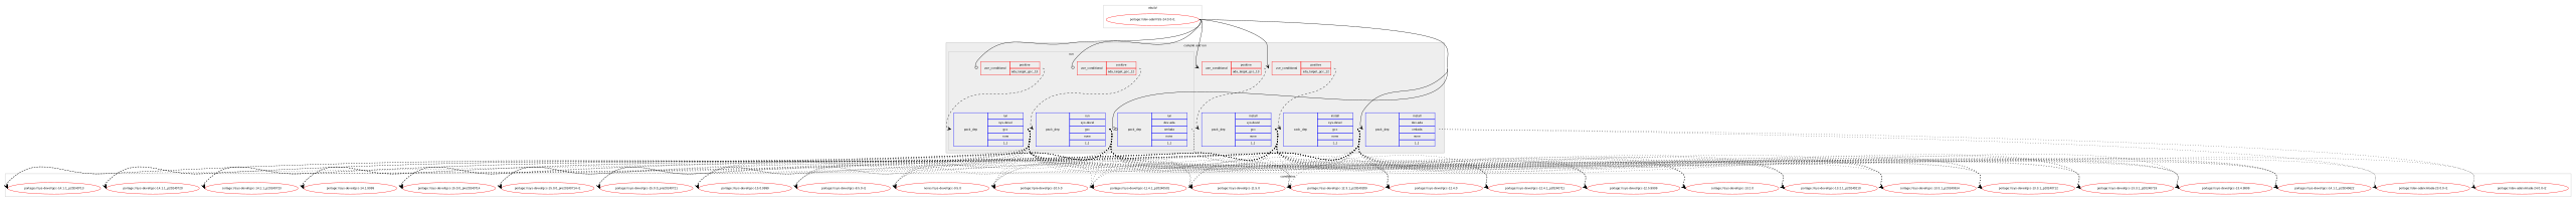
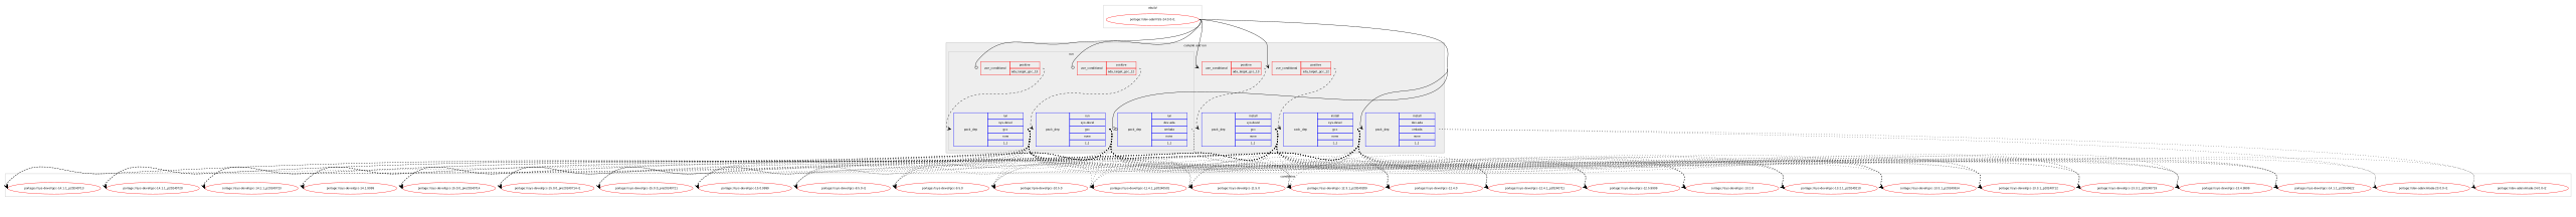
  digraph {
    compound=true
    concentrate=true
    fontname="Liberation Sans"
    fontsize=10
    newrank=true
    rankdir=TB
    ranksep=1.5
    node [color=red fontname="Liberation Sans" fontsize=10]
    edge [arrowhead=vee fontname="Liberation Sans" headport=w style=dotted tailport=e weight=100]
    n1 [label="portage://dev-ada/VSS-24.0.0-r1" width=4]
    n2 [color=blue label=<<TABLE BORDER="0" CELLBORDER="1" CELLSPACING="0" CELLPADDING="4" WIDTH="220"><TR><TD ROWSPAN="6" CELLPADDING="30">pack_dep</TD></TR><TR><TD WIDTH="110">install</TD></TR><TR><TD>sys-devel</TD></TR><TR><TD>gcc</TD></TR><TR><TD>none</TD></TR><TR><TD>[,,]</TD></TR></TABLE>> shape=none]
    n3 [label=<<TABLE BORDER="0" CELLBORDER="1" CELLSPACING="0" CELLPADDING="4"><TR><TD ROWSPAN="3" CELLPADDING="10">use_conditional</TD></TR><TR><TD>positive</TD></TR><TR><TD>ada_target_gcc_12</TD></TR></TABLE>> shape=none]
    n4 [color=blue label=<<TABLE BORDER="0" CELLBORDER="1" CELLSPACING="0" CELLPADDING="4" WIDTH="220"><TR><TD ROWSPAN="6" CELLPADDING="30">pack_dep</TD></TR><TR><TD WIDTH="110">install</TD></TR><TR><TD>sys-devel</TD></TR><TR><TD>gcc</TD></TR><TR><TD>none</TD></TR><TR><TD>[,,]</TD></TR></TABLE>> shape=none]
    n5 [label=<<TABLE BORDER="0" CELLBORDER="1" CELLSPACING="0" CELLPADDING="4"><TR><TD ROWSPAN="3" CELLPADDING="10">use_conditional</TD></TR><TR><TD>positive</TD></TR><TR><TD>ada_target_gcc_13</TD></TR></TABLE>> shape=none]
    n6 [color=blue label=<<TABLE BORDER="0" CELLBORDER="1" CELLSPACING="0" CELLPADDING="4" WIDTH="220"><TR><TD ROWSPAN="6" CELLPADDING="30">pack_dep</TD></TR><TR><TD WIDTH="110">install</TD></TR><TR><TD>dev-ada</TD></TR><TR><TD>xmlada</TD></TR><TR><TD>none</TD></TR><TR><TD>[,,]</TD></TR></TABLE>> shape=none]
    n7 [color=blue label=<<TABLE BORDER="0" CELLBORDER="1" CELLSPACING="0" CELLPADDING="4" WIDTH="220"><TR><TD ROWSPAN="6" CELLPADDING="30">pack_dep</TD></TR><TR><TD WIDTH="110">run</TD></TR><TR><TD>sys-devel</TD></TR><TR><TD>gcc</TD></TR><TR><TD>none</TD></TR><TR><TD>[,,]</TD></TR></TABLE>> shape=none]
    n8 [label=<<TABLE BORDER="0" CELLBORDER="1" CELLSPACING="0" CELLPADDING="4"><TR><TD ROWSPAN="3" CELLPADDING="10">use_conditional</TD></TR><TR><TD>positive</TD></TR><TR><TD>ada_target_gcc_12</TD></TR></TABLE>> shape=none]
    n9 [color=blue label=<<TABLE BORDER="0" CELLBORDER="1" CELLSPACING="0" CELLPADDING="4" WIDTH="220"><TR><TD ROWSPAN="6" CELLPADDING="30">pack_dep</TD></TR><TR><TD WIDTH="110">run</TD></TR><TR><TD>sys-devel</TD></TR><TR><TD>gcc</TD></TR><TR><TD>none</TD></TR><TR><TD>[,,]</TD></TR></TABLE>> shape=none]
    n10 [label=<<TABLE BORDER="0" CELLBORDER="1" CELLSPACING="0" CELLPADDING="4"><TR><TD ROWSPAN="3" CELLPADDING="10">use_conditional</TD></TR><TR><TD>positive</TD></TR><TR><TD>ada_target_gcc_13</TD></TR></TABLE>> shape=none]
    n11 [color=blue label=<<TABLE BORDER="0" CELLBORDER="1" CELLSPACING="0" CELLPADDING="4" WIDTH="220"><TR><TD ROWSPAN="6" CELLPADDING="30">pack_dep</TD></TR><TR><TD WIDTH="110">run</TD></TR><TR><TD>dev-ada</TD></TR><TR><TD>xmlada</TD></TR><TR><TD>none</TD></TR><TR><TD>[,,]</TD></TR></TABLE>> shape=none]
    n12 [label="portage://sys-devel/gcc-15.0.9999" width=4]
    n13 [label="portage://sys-devel/gcc-15.0.0_pre20240721" width=4]
    n14 [label="portage://sys-devel/gcc-15.0.0_pre20240714-r1" width=4]
    n15 [label="portage://sys-devel/gcc-15.0.0_pre20240714" width=4]
    n16 [label="portage://sys-devel/gcc-14.1.9999" width=4]
    n17 [label="portage://sys-devel/gcc-14.1.1_p20240723" width=4]
    n18 [label="portage://sys-devel/gcc-14.1.1_p20240720" width=4]
    n19 [label="portage://sys-devel/gcc-14.1.1_p20240713" width=4]
    n20 [label="portage://sys-devel/gcc-14.1.1_p20240622" width=4]
    n21 [label="portage://sys-devel/gcc-13.4.9999" width=4]
    n22 [label="portage://sys-devel/gcc-13.3.1_p20240719" width=4]
    n23 [label="portage://sys-devel/gcc-13.3.1_p20240712" width=4]
    n24 [label="portage://sys-devel/gcc-13.3.1_p20240614" width=4]
    n25 [label="portage://sys-devel/gcc-13.2.1_p20240210" width=4]
    n26 [label="portage://sys-devel/gcc-13.2.0" width=4]
    n27 [label="portage://sys-devel/gcc-12.5.9999" width=4]
    n28 [label="portage://sys-devel/gcc-12.4.1_p20240711" width=4]
    n29 [label="portage://sys-devel/gcc-12.4.0" width=4]
    n30 [label="portage://sys-devel/gcc-12.3.1_p20240209" width=4]
    n31 [label="portage://sys-devel/gcc-11.5.0" width=4]
    n32 [label="portage://sys-devel/gcc-11.4.1_p20240501" width=4]
    n33 [label="portage://pre-devel/gcc-10.5.0" width=4]
-   n34 [label="none://sys-devel/gcc-9.5.0" width=4]
+   n34 [label="portage://sys-devel/gcc-9.5.0" width=4]
    n35 [label="portage://sys-devel/gcc-8.5.0-r1" width=4]
    n36 [label="portage://dev-ada/xmlada-24.0.0-r2" width=4]
    n37 [label="portage://dev-ada/xmlada-23.0.0-r1" width=4]
    subgraph cluster_1 {
      color=gray
      label=<<i>ebuild</i>>
      n1
    }
    subgraph cluster_2 {
      color=gray
      label=<<i>dependencies</i>>
      subgraph cluster_3 {
        color=gray
        fillcolor="#eeeeee"
        label=<<i>compile</i>>
        style=filled
        subgraph sub_4 {
          color=gray
          fillcolor="#eeeeee"
          label=<<i>compile</i>>
          style=filled
          n3
          subgraph sub_5 {
            color=gray
            fillcolor="#eeeeee"
            label=<<i>compile</i>>
            style=filled
            n2
          }
        }
        subgraph sub_6 {
          color=gray
          fillcolor="#eeeeee"
          label=<<i>compile</i>>
          style=filled
          n5
          subgraph sub_7 {
            color=gray
            fillcolor="#eeeeee"
            label=<<i>compile</i>>
            style=filled
            n4
          }
        }
        subgraph sub_8 {
          color=gray
          fillcolor="#eeeeee"
          label=<<i>compile</i>>
          style=filled
          n6
        }
      }
      subgraph cluster_9 {
        color=gray
        fillcolor="#eeeeee"
        label=<<i>compile and run</i>>
        style=filled
      }
      subgraph cluster_10 {
        color=gray
        fillcolor="#eeeeee"
        label=<<i>run</i>>
        style=filled
        subgraph sub_11 {
          color=gray
          fillcolor="#eeeeee"
          label=<<i>run</i>>
          style=filled
          n8
          subgraph sub_12 {
            color=gray
            fillcolor="#eeeeee"
            label=<<i>run</i>>
            style=filled
            n7
          }
        }
        subgraph sub_13 {
          color=gray
          fillcolor="#eeeeee"
          label=<<i>run</i>>
          style=filled
          n10
          subgraph sub_14 {
            color=gray
            fillcolor="#eeeeee"
            label=<<i>run</i>>
            style=filled
            n9
          }
        }
        subgraph sub_15 {
          color=gray
          fillcolor="#eeeeee"
          label=<<i>run</i>>
          style=filled
          n11
        }
      }
    }
    subgraph cluster_16 {
      color=gray
      label=<<i>candidates</i>>
      rank=same
      subgraph sub_17 {
        color=black
        label=<<i>candidates</i>>
        nodesep=1
        rank=same
        n12
        n13
        n14
        n15
        n16
        n17
        n18
        n19
        n20
        n21
        n22
        n23
        n24
        n25
        n26
        n27
        n28
        n29
        n30
        n31
        n32
        n33
        n34
        n35
      }
      subgraph sub_18 {
        color=black
        label=<<i>candidates</i>>
        nodesep=1
        rank=same
        n12
        n13
        n14
        n15
        n16
        n17
        n18
        n19
        n20
        n21
        n22
        n23
        n24
        n25
        n26
        n27
        n28
        n29
        n30
        n31
        n32
        n33
        n34
        n35
      }
      subgraph sub_19 {
        color=black
        label=<<i>candidates</i>>
        nodesep=1
        rank=same
        n36
        n37
      }
      subgraph sub_20 {
        color=black
        label=<<i>candidates</i>>
        nodesep=1
        rank=same
        n12
        n13
        n14
        n15
        n16
        n17
        n18
        n19
        n20
        n21
        n22
        n23
        n24
        n25
        n26
        n27
        n28
        n29
        n30
        n31
        n32
        n33
        n34
        n35
      }
      subgraph sub_21 {
        color=black
        label=<<i>candidates</i>>
        nodesep=1
        rank=same
        n12
        n13
        n14
        n15
        n16
        n17
        n18
        n19
        n20
        n21
        n22
        n23
        n24
        n25
        n26
        n27
        n28
        n29
        n30
        n31
        n32
        n33
        n34
        n35
      }
      subgraph sub_22 {
        color=black
        label=<<i>candidates</i>>
        nodesep=1
        rank=same
        n36
        n37
      }
    }
    n1 -> n3 [style=solid weight=20]
    n1 -> n5 [style=solid weight=20]
    n1 -> n6 [style=solid weight=20]
    n1 -> n8 [arrowhead=odot style=solid weight=20]
    n1 -> n10 [arrowhead=odot style=solid weight=20]
    n1 -> n11 [arrowhead=odot style=solid weight=20]
    n2 -> n12
    n2 -> n13
    n2 -> n14
    n2 -> n15
    n2 -> n16
    n2 -> n17
    n2 -> n18
    n2 -> n19
    n2 -> n20
    n2 -> n21
    n2 -> n22
    n2 -> n23
    n2 -> n24
    n2 -> n25
    n2 -> n26
    n2 -> n27
    n2 -> n28
    n2 -> n29
    n2 -> n30
    n2 -> n31
    n2 -> n32
    n2 -> n33
    n2 -> n34
    n2 -> n35
    n3 -> n2 [style=dashed weight=20]
    n4 -> n12
    n4 -> n13
    n4 -> n14
    n4 -> n15
    n4 -> n16
    n4 -> n17
    n4 -> n18
    n4 -> n19
    n4 -> n20
    n4 -> n21
    n4 -> n22
    n4 -> n23
    n4 -> n24
    n4 -> n25
    n4 -> n26
    n4 -> n27
    n4 -> n28
    n4 -> n29
    n4 -> n30
    n4 -> n31
    n4 -> n32
    n4 -> n33
    n4 -> n34
    n4 -> n35
    n5 -> n4 [style=dashed weight=20]
    n6 -> n36
    n6 -> n37
    n7 -> n12
    n7 -> n13
    n7 -> n14
    n7 -> n15
    n7 -> n16
    n7 -> n17
    n7 -> n18
    n7 -> n19
    n7 -> n20
    n7 -> n21
    n7 -> n22
    n7 -> n23
    n7 -> n24
    n7 -> n25
    n7 -> n26
    n7 -> n27
    n7 -> n28
    n7 -> n29
    n7 -> n30
    n7 -> n31
    n7 -> n32
    n7 -> n33
    n7 -> n34
    n7 -> n35
    n8 -> n7 [style=dashed weight=20]
    n9 -> n12
    n9 -> n13
    n9 -> n14
    n9 -> n15
    n9 -> n16
    n9 -> n17
    n9 -> n18
    n9 -> n19
    n9 -> n20
    n9 -> n21
    n9 -> n22
    n9 -> n23
    n9 -> n24
    n9 -> n25
    n9 -> n26
    n9 -> n27
    n9 -> n28
    n9 -> n29
    n9 -> n30
    n9 -> n31
    n9 -> n32
    n9 -> n33
    n9 -> n34
    n9 -> n35
    n10 -> n9 [style=dashed weight=20]
    n11 -> n36
    n11 -> n37
  }
